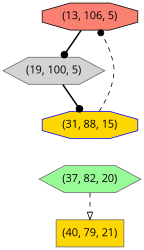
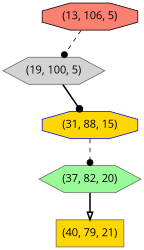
  digraph {
    fontname="Open Sans"
    node [color=gray40 fillcolor=gold fontname="Open Sans" shape=octagon style=filled]
    edge [arrowhead=dot fontname="Open Sans" style=bold]
    n1 [color=black fillcolor=salmon label="(13, 106, 5)"]
    "(19, 100, 5)" [fillcolor=lightgrey shape=hexagon]
    "(31, 88, 15)" [color=blue]
    "(37, 82, 20)" [fillcolor=palegreen shape=hexagon]
    n5 [label="(40, 79, 21)" shape=box]
-   n1 -> "(19, 100, 5)"
+   n1 -> "(19, 100, 5)" [style=dashed]
    "(19, 100, 5)" -> "(31, 88, 15)"
-   "(31, 88, 15)" -> n1 [style=dashed]
-   "(37, 82, 20)" -> n5 [arrowhead=onormal style=dashed]
+   "(31, 88, 15)" -> "(37, 82, 20)" [style=dashed]
+   "(37, 82, 20)" -> n5 [arrowhead=onormal]
  }
